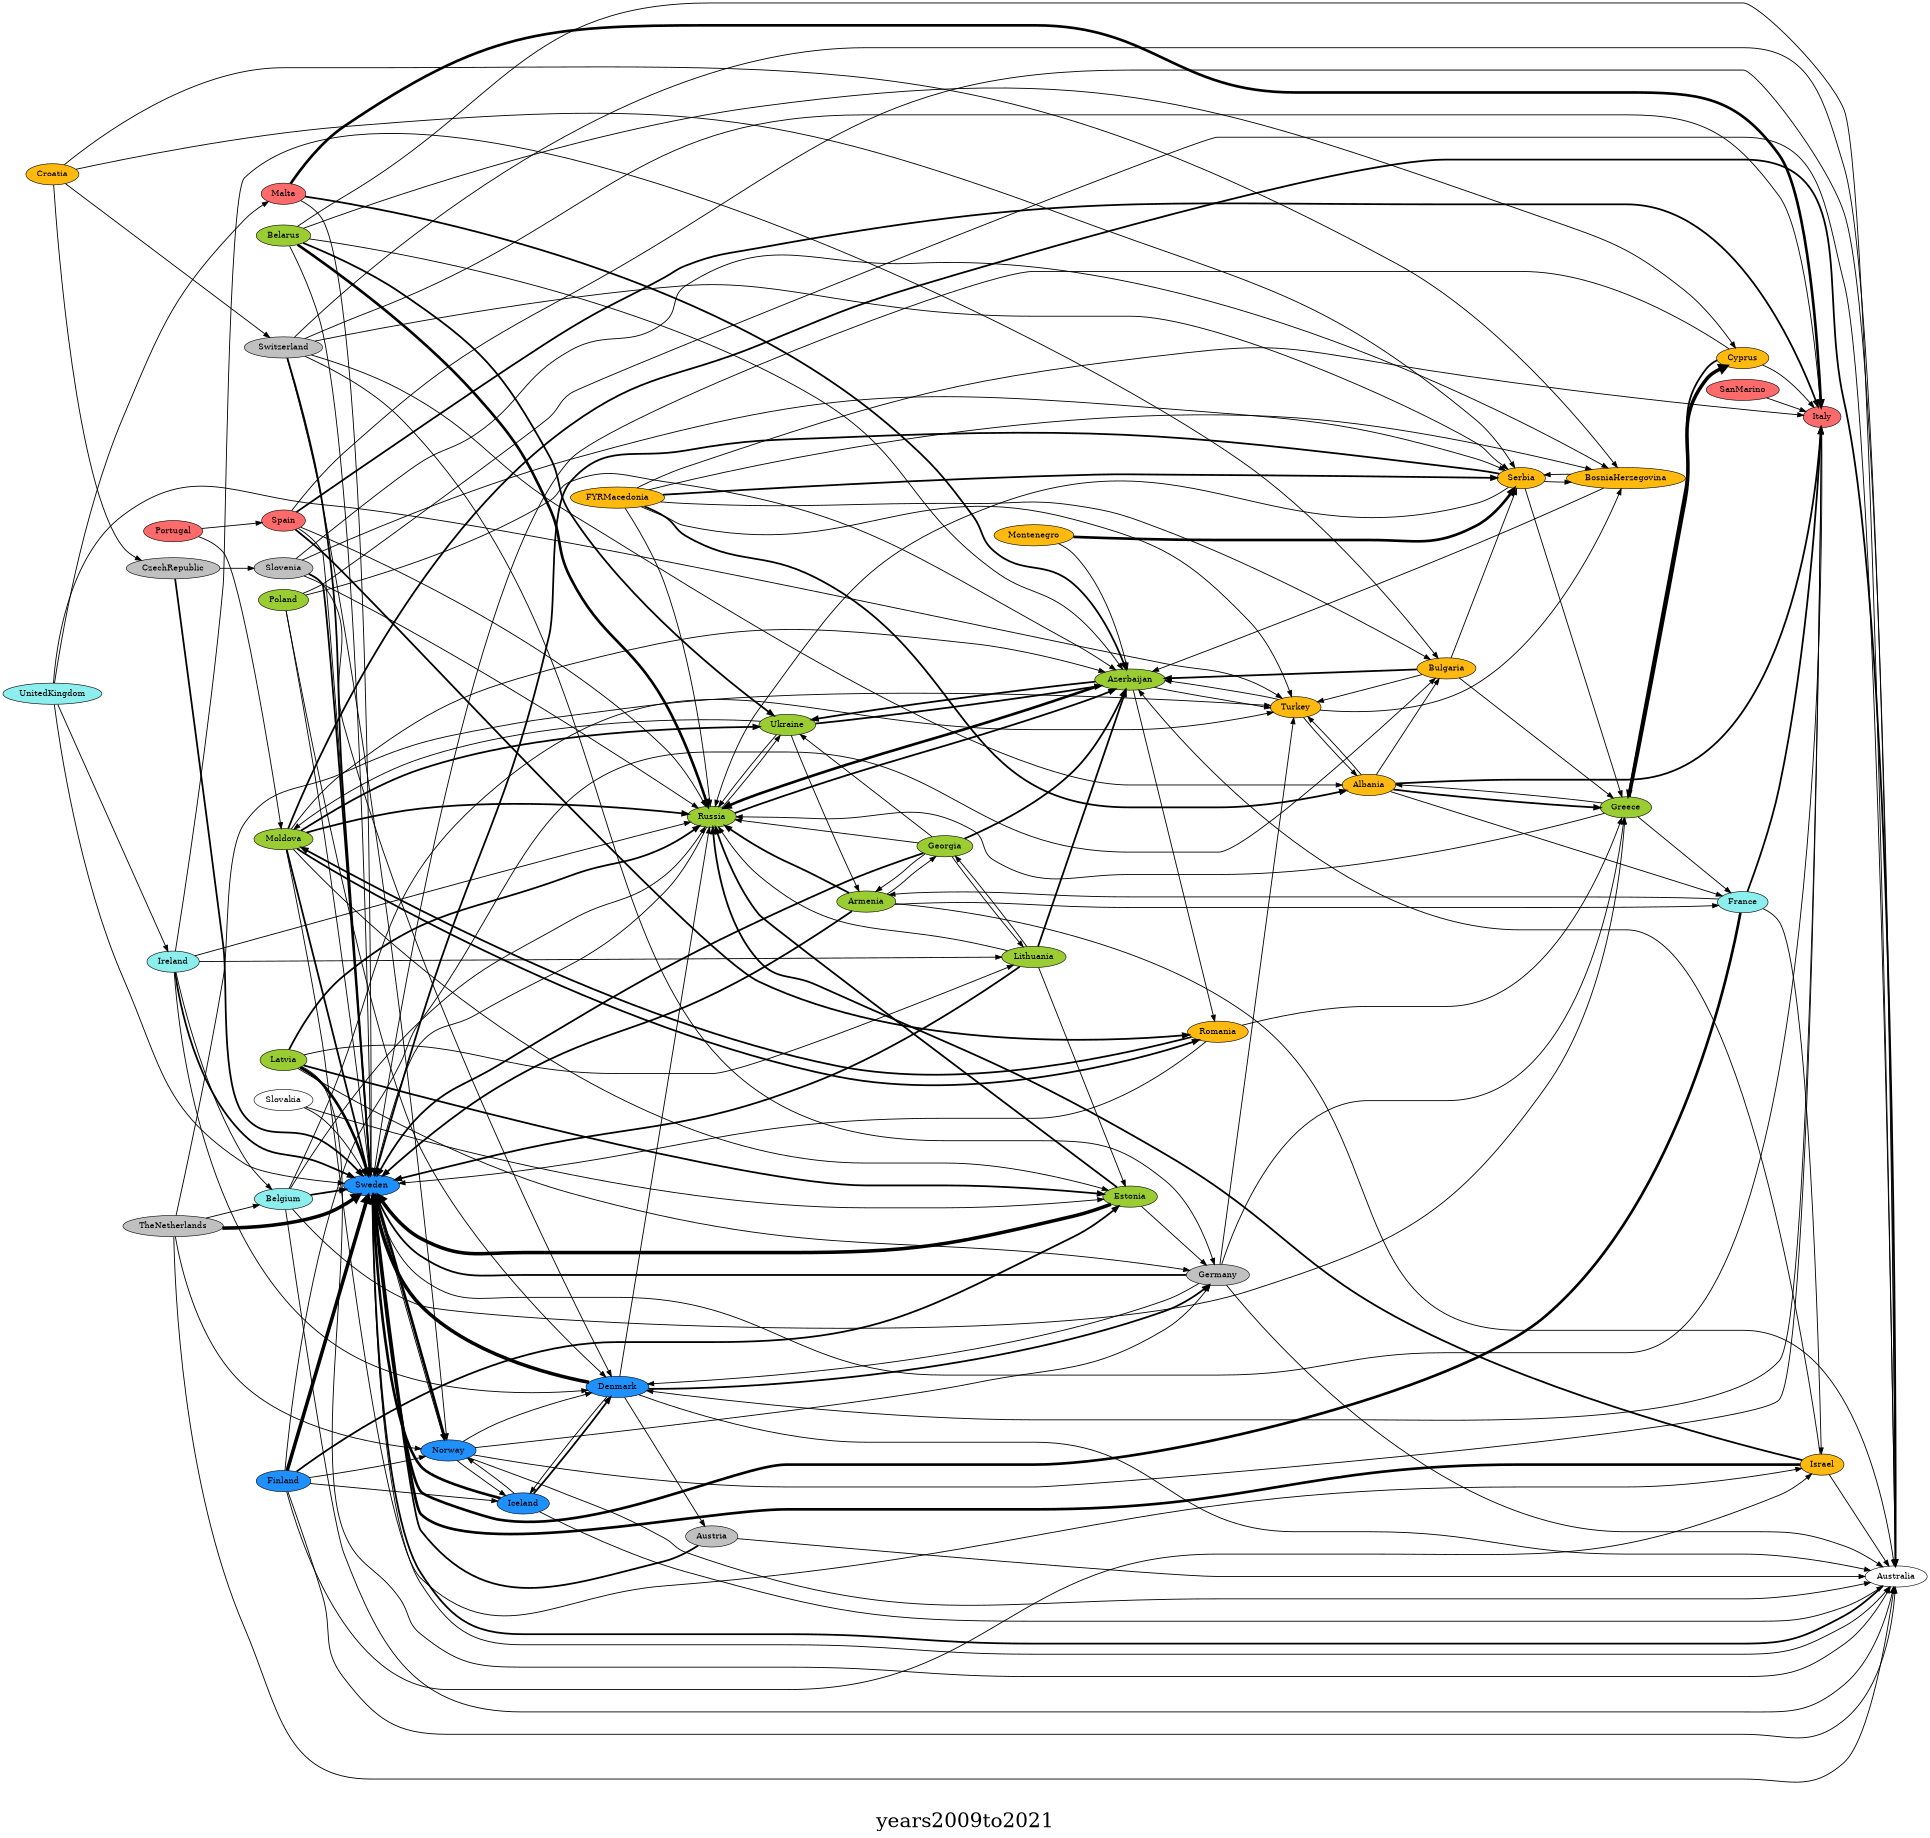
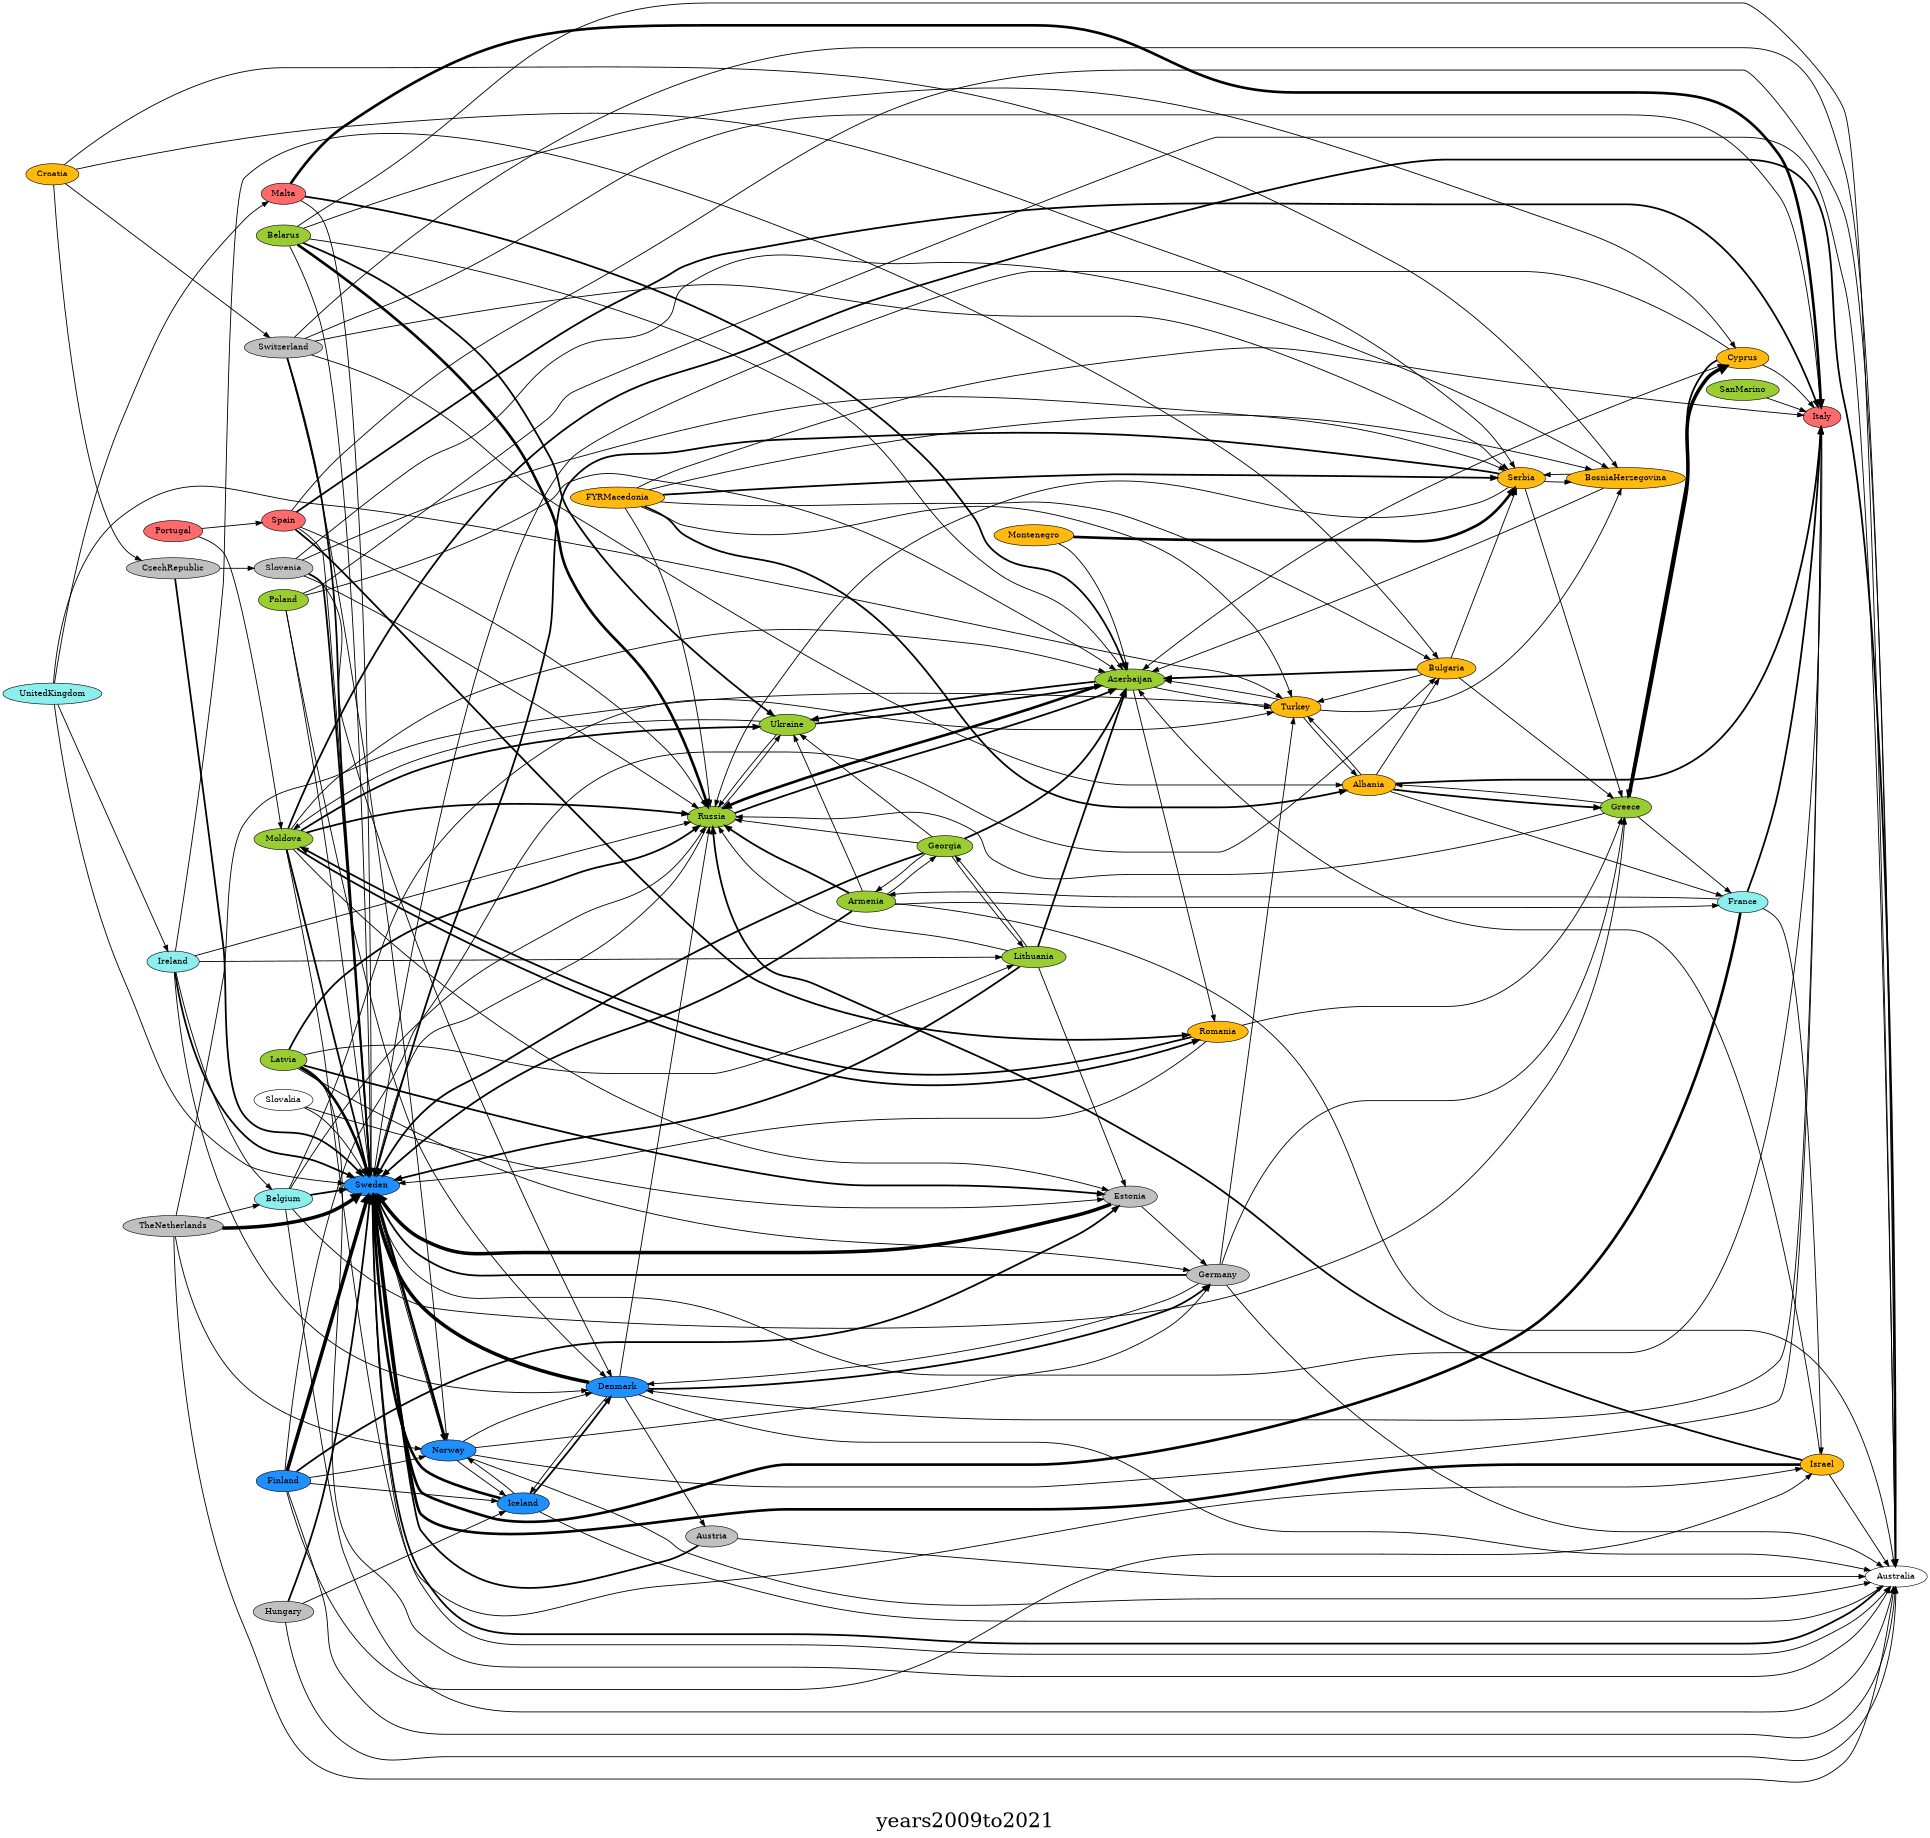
  digraph {
    fontsize=34
    label=years2009to2021
    rankdir=LR
    node [fillcolor=olivedrab3 style=filled]
    edge [penwidth=1.5]
    Portugal [fillcolor=indianred1]
    Moldova
    Spain [fillcolor=indianred1]
    Sweden [fillcolor=dodgerblue]
-   Estonia
+   Estonia [fillcolor=gray]
    Azerbaijan
    Ukraine
    Russia
    Israel [fillcolor=darkgoldenrod1]
    Romania [fillcolor=darkgoldenrod1]
    Australia [fillcolor="" style=""]
    Italy [fillcolor=indianred1]
    Norway [fillcolor=dodgerblue]
    Germany [fillcolor=gray]
    Turkey [fillcolor=darkgoldenrod1]
    Greece
    Serbia [fillcolor=darkgoldenrod1]
    BosniaHerzegovina [fillcolor=darkgoldenrod1]
    France [fillcolor=darkslategray2]
    Albania [fillcolor=darkgoldenrod1]
    Cyprus [fillcolor=darkgoldenrod1]
    Denmark [fillcolor=dodgerblue]
    Iceland [fillcolor=dodgerblue]
    Lithuania
    Georgia
    Armenia
    TheNetherlands [fillcolor=gray]
    Belgium [fillcolor=darkslategray2]
    Austria [fillcolor=gray]
    Bulgaria [fillcolor=darkgoldenrod1]
    Poland
    Latvia
    CzechRepublic [fillcolor=gray]
    Slovenia [fillcolor=gray]
    Belarus
    Finland [fillcolor=dodgerblue]
    FYRMacedonia [fillcolor=darkgoldenrod1]
    UnitedKingdom [fillcolor=darkslategray2]
    Malta [fillcolor=indianred1]
    Ireland [fillcolor=darkslategray2]
    Croatia [fillcolor=darkgoldenrod1]
    Switzerland [fillcolor=gray]
-   SanMarino [fillcolor=indianred1]
+   SanMarino
+   Hungary [fillcolor=gray]
    Montenegro [fillcolor=darkgoldenrod1]
    Slovakia [fillcolor="" style=""]
    Portugal -> Moldova
    Portugal -> Spain
    Moldova -> Sweden [penwidth=3.0]
    Moldova -> Estonia
    Moldova -> Azerbaijan
    Moldova -> Ukraine [penwidth=3.0]
    Moldova -> Russia [penwidth=3.0]
    Moldova -> Israel
    Moldova -> Romania [penwidth=3.0]
    Moldova -> Australia [penwidth=3.0]
    Spain -> Sweden
    Spain -> Russia
    Spain -> Romania [penwidth=3.0]
    Spain -> Australia
    Spain -> Italy [penwidth=3.0]
    Sweden -> Australia
    Sweden -> Norway
    Estonia -> Sweden [penwidth=6.0]
-   Estonia -> Russia [penwidth=3.0]
    Estonia -> Germany
    Azerbaijan -> Ukraine [penwidth=3.0]
    Azerbaijan -> Russia [penwidth=4.5]
    Azerbaijan -> Romania
    Azerbaijan -> Turkey
    Ukraine -> Moldova
    Ukraine -> Azerbaijan [penwidth=3.0]
    Ukraine -> Russia
    Russia -> Sweden
    Russia -> Azerbaijan [penwidth=3.0]
    Russia -> Ukraine
    Israel -> Sweden [penwidth=4.5]
    Israel -> Azerbaijan
    Israel -> Russia [penwidth=3.0]
    Israel -> Australia
    Romania -> Moldova [penwidth=3.0]
    Romania -> Sweden
    Romania -> Greece
    Australia -> Sweden [penwidth=3.0]
    Italy -> Sweden
    Italy -> Denmark
    Norway -> Sweden [penwidth=4.5]
    Norway -> Australia
    Norway -> Italy
    Norway -> Germany
    Norway -> Denmark
    Norway -> Iceland
    Germany -> Sweden [penwidth=3.0]
    Germany -> Australia
    Germany -> Turkey
    Germany -> Greece
    Germany -> Denmark
    Turkey -> Azerbaijan
    Turkey -> BosniaHerzegovina
    Turkey -> Albania
    Greece -> Russia
    Greece -> France
    Greece -> Albania
    Greece -> Cyprus [penwidth=6.0]
    Serbia -> Sweden [penwidth=3.0]
    Serbia -> Russia
    Serbia -> Greece
    Serbia -> BosniaHerzegovina
    BosniaHerzegovina -> Azerbaijan
    BosniaHerzegovina -> Serbia
    France -> Sweden [penwidth=4.5]
    France -> Israel
    France -> Italy [penwidth=3.0]
    France -> Armenia
    Albania -> Italy [penwidth=3.0]
    Albania -> Turkey
    Albania -> Greece [penwidth=3.0]
    Albania -> France
    Albania -> Bulgaria
    Cyprus -> Sweden
+   Cyprus -> Azerbaijan
    Cyprus -> Italy
    Cyprus -> Greece [penwidth=3.0]
    Denmark -> Sweden [penwidth=6.0]
    Denmark -> Russia
    Denmark -> Australia
    Denmark -> Germany [penwidth=3.0]
    Denmark -> Iceland
    Denmark -> Austria
    Iceland -> Sweden [penwidth=4.5]
    Iceland -> Australia
    Iceland -> Norway
    Iceland -> Denmark [penwidth=3.0]
    Lithuania -> Sweden [penwidth=3.0]
    Lithuania -> Estonia
    Lithuania -> Azerbaijan [penwidth=3.0]
    Lithuania -> Russia
    Lithuania -> Georgia
    Georgia -> Sweden [penwidth=3.0]
    Georgia -> Azerbaijan [penwidth=3.0]
    Georgia -> Ukraine
    Georgia -> Russia
    Georgia -> Lithuania
    Georgia -> Armenia
    Armenia -> Sweden [penwidth=3.0]
-   Ukraine -> Armenia
+   Armenia -> Ukraine
    Armenia -> Russia [penwidth=3.0]
    Armenia -> Australia
    Armenia -> France
    Armenia -> Georgia
    TheNetherlands -> Sweden [penwidth=6.0]
    TheNetherlands -> Australia
    TheNetherlands -> Norway
    TheNetherlands -> Turkey
    TheNetherlands -> Belgium
    Belgium -> Sweden [penwidth=3.0]
    Belgium -> Russia
    Belgium -> Australia
    Belgium -> Turkey
    Belgium -> Greece
    Austria -> Sweden [penwidth=3.0]
    Austria -> Australia
    Bulgaria -> Azerbaijan [penwidth=3.0]
    Bulgaria -> Turkey
    Bulgaria -> Greece
    Bulgaria -> Serbia
    Poland -> Sweden
    Poland -> Azerbaijan
    Poland -> Australia
    Poland -> Denmark
    Latvia -> Sweden [penwidth=4.5]
    Latvia -> Estonia [penwidth=3.0]
    Latvia -> Russia [penwidth=3.0]
    Latvia -> Australia
    Latvia -> Germany
    Latvia -> Lithuania
    CzechRepublic -> Sweden [penwidth=3.0]
    CzechRepublic -> Slovenia
    Slovenia -> Sweden [penwidth=3.0]
    Slovenia -> Russia
    Slovenia -> Serbia
    Slovenia -> BosniaHerzegovina
    Slovenia -> Denmark
    Belarus -> Sweden
    Belarus -> Azerbaijan
    Belarus -> Ukraine [penwidth=3.0]
    Belarus -> Russia [penwidth=4.5]
    Belarus -> Australia
    Belarus -> Cyprus
    Finland -> Sweden [penwidth=6.0]
    Finland -> Estonia [penwidth=3.0]
    Finland -> Israel
    Finland -> Australia
    Finland -> Norway
    Finland -> Iceland
    Finland -> Bulgaria
    FYRMacedonia -> Russia
    FYRMacedonia -> Italy
    FYRMacedonia -> Turkey
    FYRMacedonia -> Serbia [penwidth=3.0]
    FYRMacedonia -> BosniaHerzegovina
    FYRMacedonia -> Albania [penwidth=3.0]
    FYRMacedonia -> Bulgaria
    UnitedKingdom -> Sweden
    UnitedKingdom -> Turkey
    UnitedKingdom -> Malta
    UnitedKingdom -> Ireland
    Malta -> Sweden
    Malta -> Azerbaijan [penwidth=3.0]
    Malta -> Italy [penwidth=4.5]
    Ireland -> Sweden [penwidth=3.0]
    Ireland -> Russia
    Ireland -> Denmark
    Ireland -> Lithuania
    Ireland -> Belgium
    Ireland -> Bulgaria
    Croatia -> Serbia
    Croatia -> BosniaHerzegovina
    Croatia -> CzechRepublic
    Croatia -> Switzerland
    Switzerland -> Sweden [penwidth=3.0]
    Switzerland -> Australia
    Switzerland -> Italy
    Switzerland -> Norway
-   Switzerland -> Germany
    Switzerland -> Serbia
    Switzerland -> Albania
    SanMarino -> Italy
+   Hungary -> Sweden [penwidth=3.0]
+   Hungary -> Australia
+   Hungary -> Iceland
    Montenegro -> Azerbaijan
    Montenegro -> Serbia [penwidth=4.5]
    Slovakia -> Sweden
    Slovakia -> Estonia
  }
